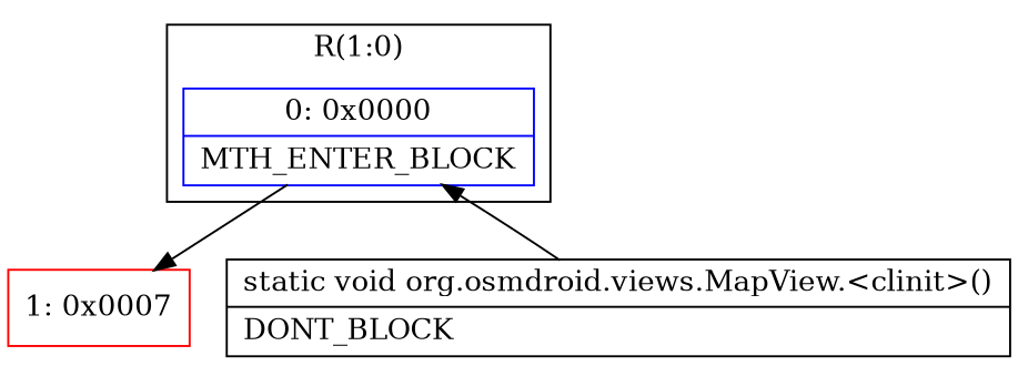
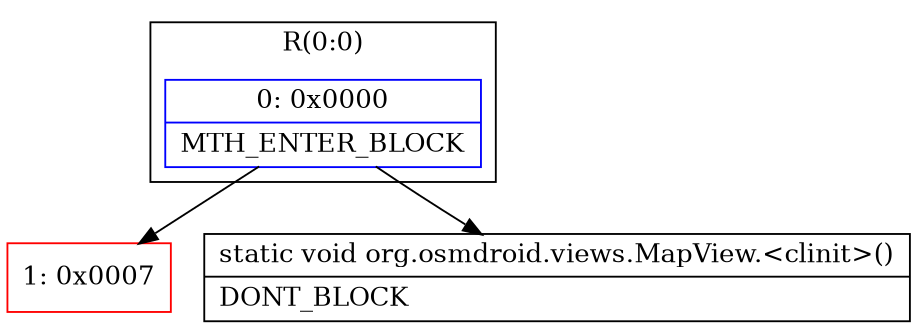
  digraph {
    node [shape=record]
    n1 [color=blue label="{0\:\ 0x0000|MTH_ENTER_BLOCK\l}"]
    n2 [color=red label="{1\:\ 0x0007}"]
    n3 [label="{static void org.osmdroid.views.MapView.\<clinit\>()  | DONT_BLOCK\l}"]
    subgraph cluster_1 {
-     label="R(1:0)"
+     label="R(0:0)"
      n1
    }
    n1 -> n2
-   n3 -> n1
+   n1 -> n3
  }
